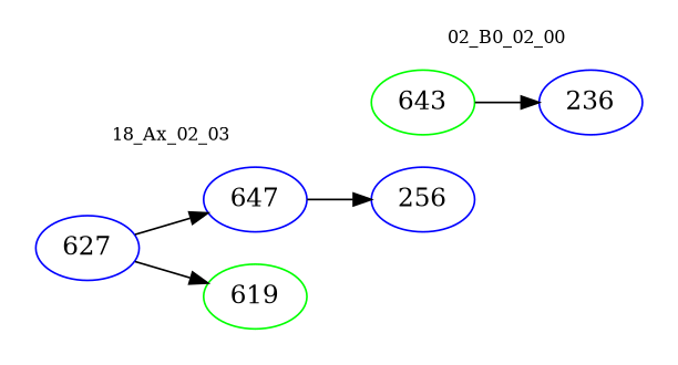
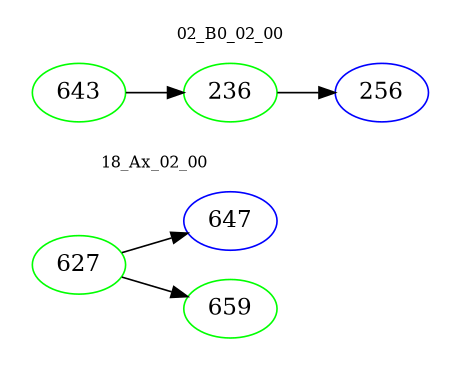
  digraph {
    rankdir=LR
    node [color=blue]
    edge [color=black]
-   n1 [color=green label=619]
-   n2 [label=627]
+   n1 [color=green label=659]
+   n2 [color=green label=627]
    n3 [label=647]
    n4 [color=green label=643]
-   n5 [label=236]
+   n5 [color=green label=236]
    n6 [label=256]
    subgraph cluster_1 {
      color=white
      fontsize=10
-     label="18_Ax_02_03"
+     label="18_Ax_02_00"
      n1
      n2
      n3
    }
    subgraph cluster_2 {
      color=white
      fontsize=10
      label="02_B0_02_00"
      n4
      n5
      n6
    }
    n2 -> n1
    n2 -> n3
    n4 -> n5
-   n3 -> n6
+   n5 -> n6
  }
